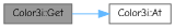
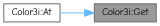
  digraph {
    rankdir=LR
    fontname="Comic Neue"
    node [fontname="Comic Neue" fontsize=10 shape=box style=filled]
    n1 [color=gray40 fillcolor=grey60 fontcolor=black height=0.2 label="Color3i::Get" width=0.4]
    n2 [color=grey40 fillcolor=white height=0.2 label="Color3i::At" width=0.4]
-   n1 -> n2 [color=steelblue1 fontname="Comic Neue" fontsize=10 labelfontname=Helvetica labelfontsize=10 style=solid]
+   n2 -> n1 [color=steelblue1 fontname="Comic Neue" fontsize=10 labelfontname=Helvetica labelfontsize=10 style=solid]
  }
